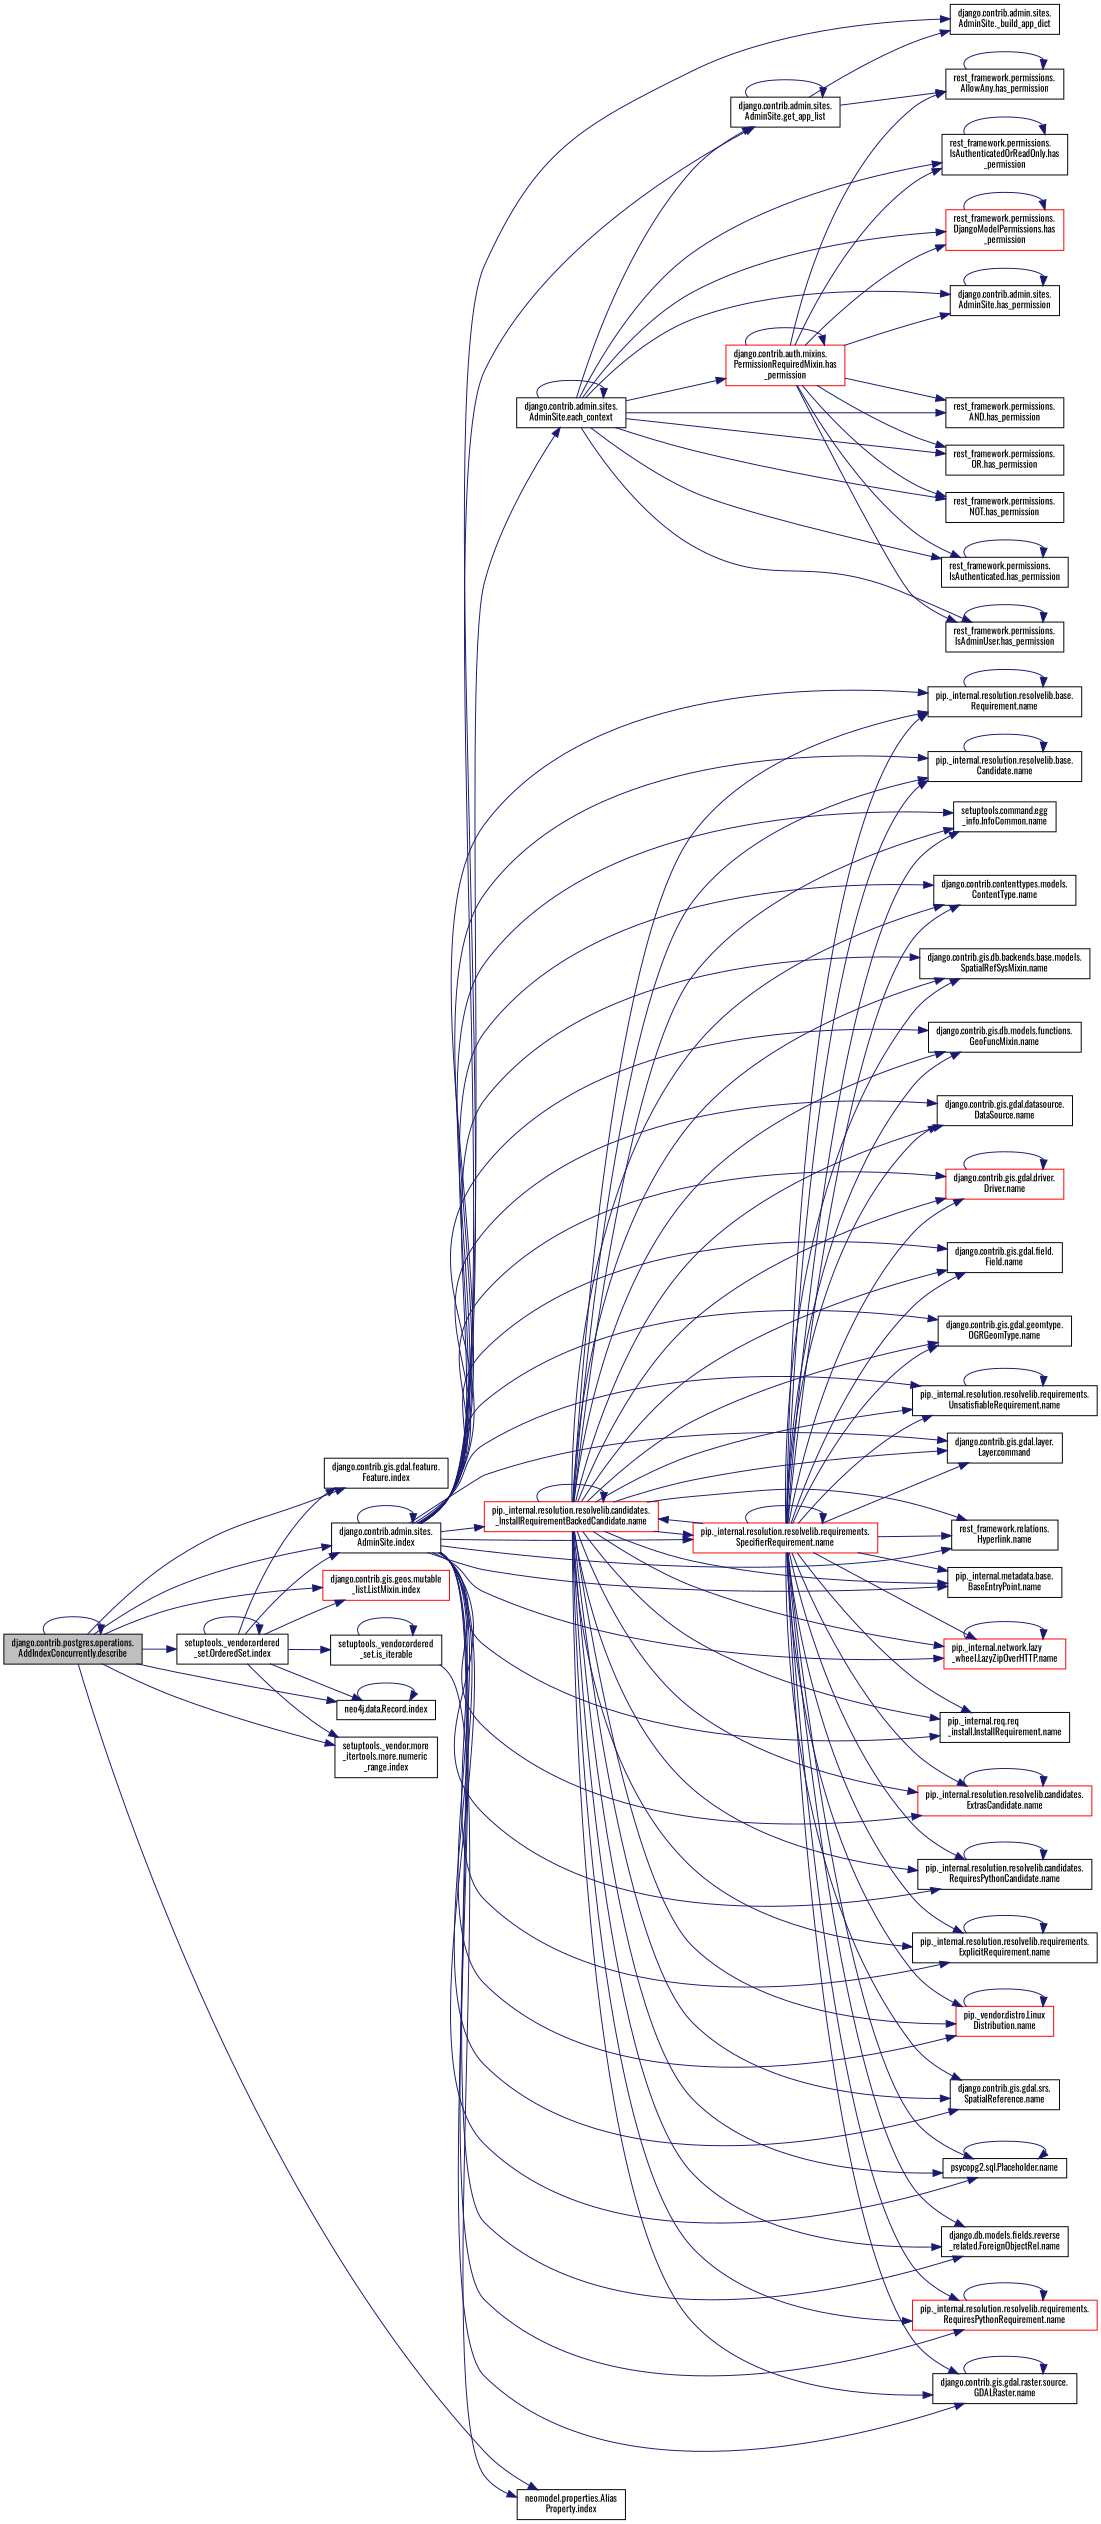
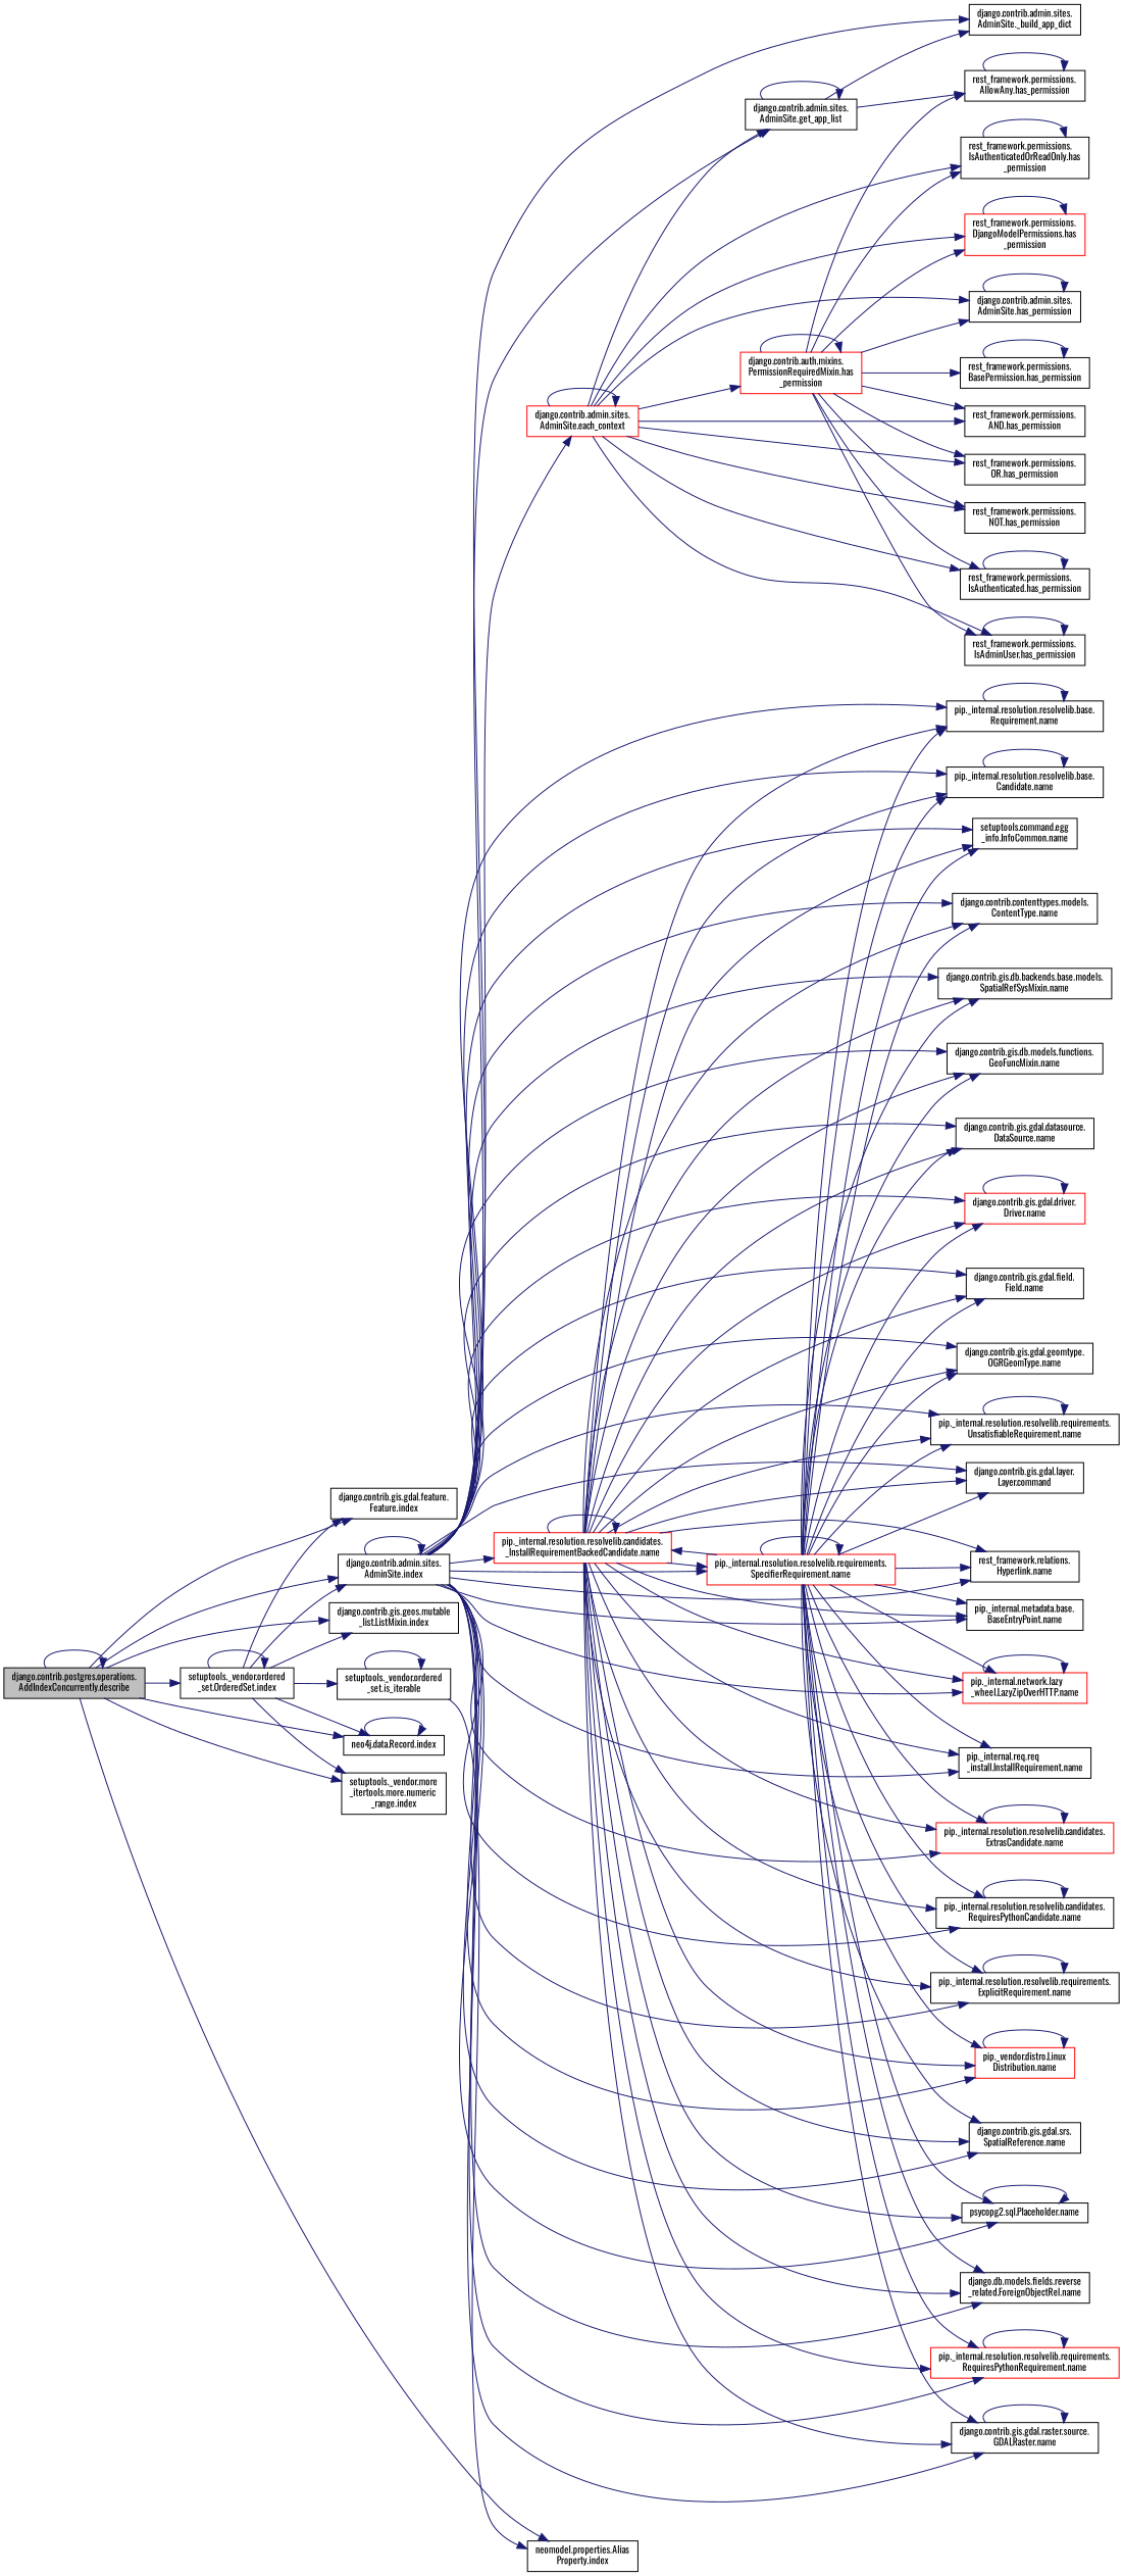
  digraph {
    fontname=Oswald
    rankdir=LR
    node [color=black fillcolor=white fontname=Oswald fontsize=10 shape=record style=filled]
    edge [color=midnightblue fontname=Oswald fontsize=10 labelfontname=Helvetica labelfontsize=10 style=solid]
    n1 [fillcolor=grey75 fontcolor=black height=0.2 label="django.contrib.postgres.operations.\lAddIndexConcurrently.describe" width=0.4]
    n2 [height=0.2 label="django.contrib.gis.gdal.feature.\lFeature.index" width=0.4]
    n3 [height=0.2 label="django.contrib.admin.sites.\lAdminSite.index" width=0.4]
-   n4 [color=red height=0.2 label="django.contrib.gis.geos.mutable\l_list.ListMixin.index" width=0.4]
+   n4 [height=0.2 label="django.contrib.gis.geos.mutable\l_list.ListMixin.index" width=0.4]
    n5 [height=0.2 label="neo4j.data.Record.index" width=0.4]
    n6 [height=0.2 label="neomodel.properties.Alias\lProperty.index" width=0.4]
    n7 [height=0.2 label="setuptools._vendor.ordered\l_set.OrderedSet.index" width=0.4]
    n8 [height=0.2 label="setuptools._vendor.more\l_itertools.more.numeric\l_range.index" width=0.4]
    n9 [height=0.2 label="django.contrib.admin.sites.\lAdminSite._build_app_dict" width=0.4]
-   n10 [height=0.2 label="django.contrib.admin.sites.\lAdminSite.each_context" width=0.4]
+   n10 [color=red height=0.2 label="django.contrib.admin.sites.\lAdminSite.each_context" width=0.4]
    n11 [height=0.2 label="django.contrib.admin.sites.\lAdminSite.get_app_list" width=0.4]
    n12 [height=0.2 label="django.contrib.contenttypes.models.\lContentType.name" width=0.4]
    n13 [height=0.2 label="django.contrib.gis.db.backends.base.models.\lSpatialRefSysMixin.name" width=0.4]
    n14 [height=0.2 label="django.contrib.gis.db.models.functions.\lGeoFuncMixin.name" width=0.4]
    n15 [height=0.2 label="django.contrib.gis.gdal.datasource.\lDataSource.name" width=0.4]
    n16 [color=red height=0.2 label="django.contrib.gis.gdal.driver.\lDriver.name" width=0.4]
    n17 [height=0.2 label="django.contrib.gis.gdal.field.\lField.name" width=0.4]
    n18 [height=0.2 label="django.contrib.gis.gdal.geomtype.\lOGRGeomType.name" width=0.4]
    n19 [height=0.2 label="django.contrib.gis.gdal.layer.\lLayer.command" width=0.4]
    n20 [height=0.2 label="django.contrib.gis.gdal.raster.source.\lGDALRaster.name" width=0.4]
    n21 [height=0.2 label="django.contrib.gis.gdal.srs.\lSpatialReference.name" width=0.4]
    n22 [height=0.2 label="django.db.models.fields.reverse\l_related.ForeignObjectRel.name" width=0.4]
    n23 [height=0.2 label="pip._internal.metadata.base.\lBaseEntryPoint.name" width=0.4]
    n24 [color=red height=0.2 label="pip._internal.network.lazy\l_wheel.LazyZipOverHTTP.name" width=0.4]
    n25 [height=0.2 label="pip._internal.req.req\l_install.InstallRequirement.name" width=0.4]
    n26 [height=0.2 label="pip._internal.resolution.resolvelib.base.\lRequirement.name" width=0.4]
    n27 [height=0.2 label="pip._internal.resolution.resolvelib.base.\lCandidate.name" width=0.4]
    n28 [color=red height=0.2 label="pip._internal.resolution.resolvelib.candidates.\l_InstallRequirementBackedCandidate.name" width=0.4]
    n29 [color=red height=0.2 label="pip._internal.resolution.resolvelib.candidates.\lExtrasCandidate.name" width=0.4]
    n30 [height=0.2 label="pip._internal.resolution.resolvelib.candidates.\lRequiresPythonCandidate.name" width=0.4]
    n31 [height=0.2 label="pip._internal.resolution.resolvelib.requirements.\lExplicitRequirement.name" width=0.4]
    n32 [color=red height=0.2 label="pip._internal.resolution.resolvelib.requirements.\lSpecifierRequirement.name" width=0.4]
    n33 [color=red height=0.2 label="pip._internal.resolution.resolvelib.requirements.\lRequiresPythonRequirement.name" width=0.4]
    n34 [height=0.2 label="pip._internal.resolution.resolvelib.requirements.\lUnsatisfiableRequirement.name" width=0.4]
    n35 [color=red height=0.2 label="pip._vendor.distro.Linux\lDistribution.name" width=0.4]
    n36 [height=0.2 label="psycopg2.sql.Placeholder.name" width=0.4]
    n37 [height=0.2 label="rest_framework.relations.\lHyperlink.name" width=0.4]
    n38 [height=0.2 label="setuptools.command.egg\l_info.InfoCommon.name" width=0.4]
    n39 [height=0.2 label="setuptools._vendor.ordered\l_set.is_iterable" width=0.4]
    n40 [color=red height=0.2 label="django.contrib.auth.mixins.\lPermissionRequiredMixin.has\l_permission" width=0.4]
    n41 [height=0.2 label="django.contrib.admin.sites.\lAdminSite.has_permission" width=0.4]
    n42 [height=0.2 label="rest_framework.permissions.\lAND.has_permission" width=0.4]
    n43 [height=0.2 label="rest_framework.permissions.\lOR.has_permission" width=0.4]
    n44 [height=0.2 label="rest_framework.permissions.\lNOT.has_permission" width=0.4]
    n45 [height=0.2 label="rest_framework.permissions.\lIsAuthenticated.has_permission" width=0.4]
    n46 [height=0.2 label="rest_framework.permissions.\lIsAdminUser.has_permission" width=0.4]
    n47 [height=0.2 label="rest_framework.permissions.\lIsAuthenticatedOrReadOnly.has\l_permission" width=0.4]
    n48 [color=red height=0.2 label="rest_framework.permissions.\lDjangoModelPermissions.has\l_permission" width=0.4]
    n49 [height=0.2 label="rest_framework.permissions.\lAllowAny.has_permission" width=0.4]
+   n50 [height=0.2 label="rest_framework.permissions.\lBasePermission.has_permission" width=0.4]
    n1 -> n1
    n1 -> n2
    n1 -> n3
    n1 -> n4
    n1 -> n5
    n1 -> n6
    n1 -> n7
    n1 -> n8
    n3 -> n3
    n3 -> n9
    n3 -> n10
    n3 -> n11
    n3 -> n12
    n3 -> n13
    n3 -> n14
    n3 -> n15
    n3 -> n16
    n3 -> n17
    n3 -> n18
    n3 -> n19
    n3 -> n20
    n3 -> n21
    n3 -> n22
    n3 -> n23
    n3 -> n24
    n3 -> n25
    n3 -> n26
    n3 -> n27
    n3 -> n28
    n3 -> n29
    n3 -> n30
    n3 -> n31
    n3 -> n32
    n3 -> n33
    n3 -> n34
    n3 -> n35
    n3 -> n36
    n3 -> n37
    n3 -> n38
    n5 -> n5
    n7 -> n2
    n7 -> n3
    n7 -> n4
    n7 -> n5
    n7 -> n7
    n7 -> n8
    n7 -> n39
    n10 -> n10
    n10 -> n11
    n10 -> n40
    n10 -> n41
    n10 -> n42
    n10 -> n43
    n10 -> n44
    n10 -> n45
    n10 -> n46
    n10 -> n47
    n10 -> n48
    n11 -> n9
    n11 -> n11
    n11 -> n49
    n16 -> n16
    n20 -> n20
    n24 -> n24
    n26 -> n26
    n27 -> n27
    n28 -> n12
    n28 -> n13
    n28 -> n14
    n28 -> n15
    n28 -> n16
    n28 -> n17
    n28 -> n18
    n28 -> n19
    n28 -> n20
    n28 -> n21
    n28 -> n22
    n28 -> n23
    n28 -> n24
    n28 -> n25
    n28 -> n26
    n28 -> n27
    n28 -> n28
    n28 -> n29
    n28 -> n30
    n28 -> n31
    n28 -> n32
    n28 -> n33
    n28 -> n34
    n28 -> n35
    n28 -> n36
    n28 -> n37
    n28 -> n38
    n29 -> n29
    n30 -> n30
    n31 -> n31
    n32 -> n12
    n32 -> n13
    n32 -> n14
    n32 -> n15
    n32 -> n16
    n32 -> n17
    n32 -> n18
    n32 -> n19
    n32 -> n20
    n32 -> n21
    n32 -> n22
    n32 -> n23
    n32 -> n24
    n32 -> n25
    n32 -> n26
    n32 -> n27
    n32 -> n28
    n32 -> n29
    n32 -> n30
    n32 -> n31
    n32 -> n32
    n32 -> n33
    n32 -> n34
    n32 -> n35
    n32 -> n36
    n32 -> n37
    n32 -> n38
    n33 -> n33
    n34 -> n34
    n35 -> n35
    n36 -> n36
    n39 -> n6
    n39 -> n39
    n40 -> n40
    n40 -> n41
    n40 -> n42
    n40 -> n43
    n40 -> n44
    n40 -> n45
    n40 -> n46
    n40 -> n47
    n40 -> n48
    n40 -> n49
+   n40 -> n50
    n41 -> n41
    n45 -> n45
    n46 -> n46
    n47 -> n47
    n48 -> n48
    n49 -> n49
+   n50 -> n50
  }
